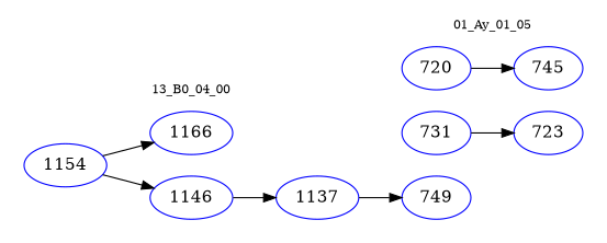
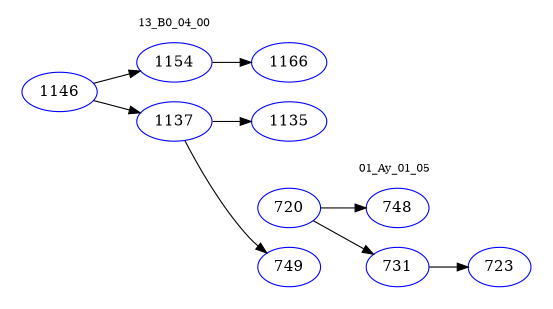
  digraph {
    rankdir=LR
    node [color=blue]
    edge [color=black]
    n1 [label=720]
    n2 [label=731]
-   n3 [label=745]
+   n3 [label=748]
    n4 [label=723]
    n5 [label=749]
    n6 [label=1146]
    n7 [label=1137]
    n8 [label=1154]
+   n9 [label=1135]
    n10 [label=1166]
    subgraph cluster_1 {
      color=white
      fontsize=10
      label="01_Ay_01_05"
      n1
      n2
      n3
      n4
      n5
    }
    subgraph cluster_2 {
      color=white
      fontsize=10
      label="13_B0_04_00"
      n6
      n7
      n8
+     n9
      n10
    }
+   n1 -> n2
    n1 -> n3
    n2 -> n4
    n6 -> n7
-   n8 -> n6
+   n6 -> n8
    n7 -> n5
+   n7 -> n9
    n8 -> n10
  }
